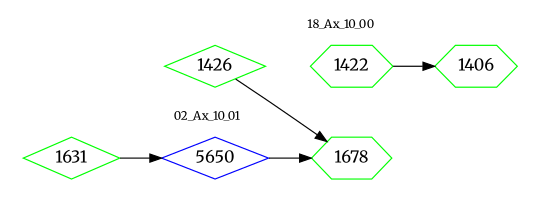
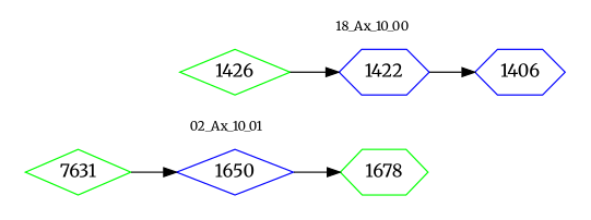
  digraph {
    fontname=Merriweather
    rankdir=LR
    node [color=green fontname=Merriweather shape=diamond]
    edge [color=black fontname=Merriweather]
    n1 [label=1426]
-   n2 [label=1422 shape=hexagon]
-   n3 [label=1406 shape=hexagon]
-   n4 [label=1631]
-   n5 [color=blue label=5650]
+   n2 [color=blue label=1422 shape=hexagon]
+   n3 [color=blue label=1406 shape=hexagon]
+   n4 [label=7631]
+   n5 [color=blue label=1650]
    n6 [label=1678 shape=hexagon]
    subgraph cluster_1 {
      color=white
      fontsize=10
      label="18_Ax_10_00"
      n1
      n2
      n3
    }
    subgraph cluster_2 {
      color=white
      fontsize=10
      label="02_Ax_10_01"
      n4
      n5
      n6
    }
-   n1 -> n6
+   n1 -> n2
    n2 -> n3
    n4 -> n5
    n5 -> n6
  }
